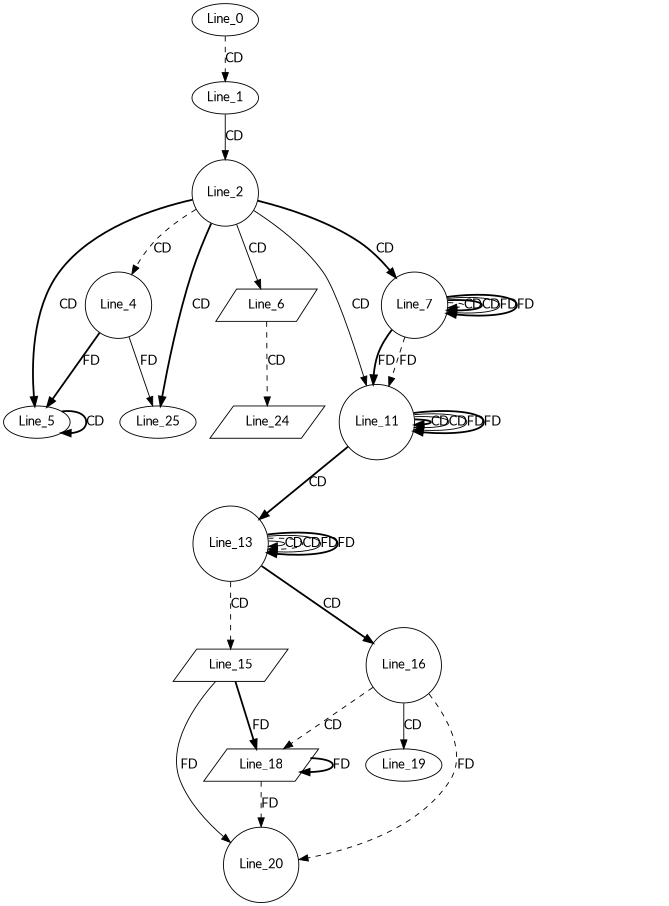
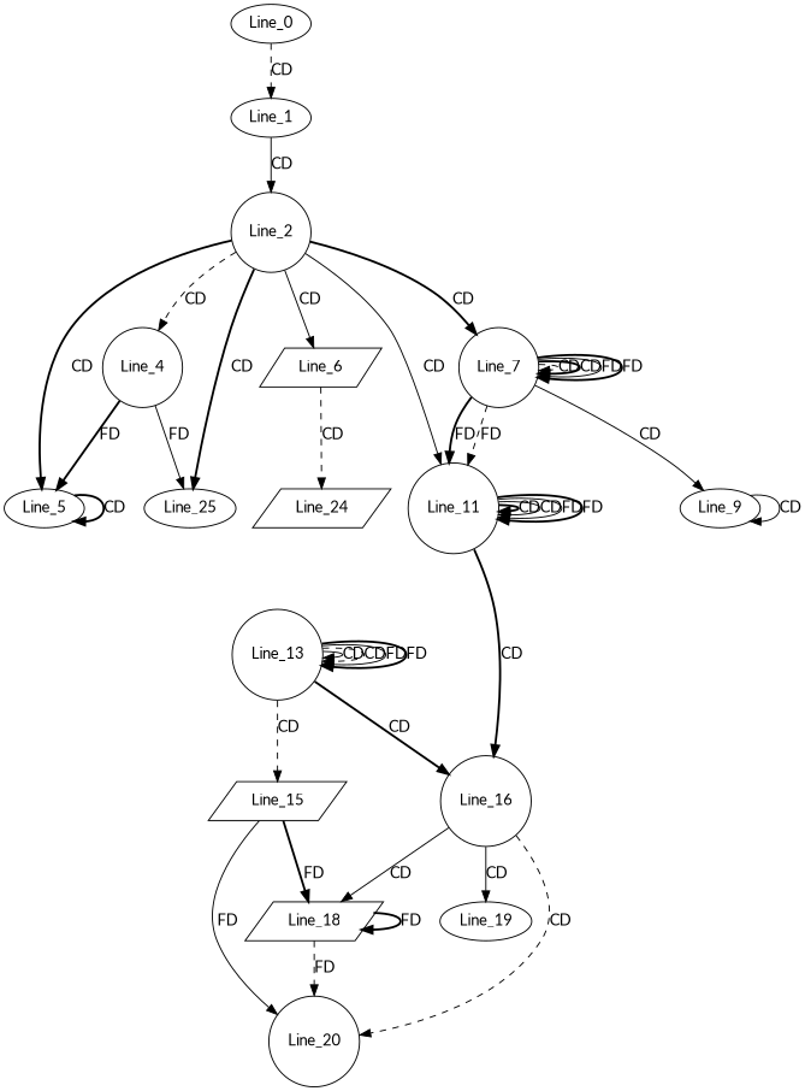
  digraph {
    fontname=Lato
    node [fontname=Lato shape=circle]
    edge [fontname=Lato style=bold]
    Line_0 [shape=ellipse]
    Line_1 [shape=ellipse]
    Line_2
    Line_4
    Line_5 [shape=ellipse]
    Line_6 [shape=parallelogram]
    Line_7
    Line_11
    Line_25 [shape=ellipse]
    Line_24 [shape=parallelogram]
+   Line_9 [shape=ellipse]
    Line_13
    Line_15 [shape=parallelogram]
    Line_16
    Line_18 [shape=parallelogram]
    Line_20
    Line_19 [shape=ellipse]
    Line_0 -> Line_1 [label=CD style=dashed]
    Line_1 -> Line_2 [label=CD style=solid]
    Line_2 -> Line_4 [label=CD style=dashed]
    Line_2 -> Line_5 [label=CD]
    Line_2 -> Line_6 [label=CD style=solid]
    Line_2 -> Line_7 [label=CD]
    Line_2 -> Line_11 [label=CD style=solid]
    Line_2 -> Line_25 [label=CD]
    Line_4 -> Line_5 [label=FD]
    Line_4 -> Line_25 [label=FD style=solid]
    Line_5 -> Line_5 [label=CD]
    Line_6 -> Line_24 [label=CD style=dashed]
    Line_7 -> Line_7 [label=CD style=dashed]
    Line_7 -> Line_7 [label=CD]
    Line_7 -> Line_7 [label=FD style=solid]
    Line_7 -> Line_7 [label=FD]
    Line_7 -> Line_11 [label=FD]
    Line_7 -> Line_11 [label=FD style=dashed]
+   Line_7 -> Line_9 [label=CD style=solid]
    Line_11 -> Line_11 [label=CD]
    Line_11 -> Line_11 [label=CD style=solid]
    Line_11 -> Line_11 [label=FD style=solid]
    Line_11 -> Line_11 [label=FD]
-   Line_11 -> Line_13 [label=CD]
+   Line_11 -> Line_16 [label=CD]
+   Line_9 -> Line_9 [label=CD style=solid]
    Line_13 -> Line_13 [label=CD style=solid]
    Line_13 -> Line_13 [label=CD style=dashed]
    Line_13 -> Line_13 [label=FD style=solid]
    Line_13 -> Line_13 [label=FD]
    Line_13 -> Line_15 [label=CD style=dashed]
    Line_13 -> Line_16 [label=CD]
    Line_15 -> Line_18 [label=FD]
    Line_15 -> Line_20 [label=FD style=solid]
-   Line_16 -> Line_18 [label=CD style=dashed]
-   Line_16 -> Line_20 [label=FD style=dashed]
+   Line_16 -> Line_18 [label=CD style=solid]
+   Line_16 -> Line_20 [label=CD style=dashed]
    Line_16 -> Line_19 [label=CD style=solid]
    Line_18 -> Line_18 [label=FD]
    Line_18 -> Line_20 [label=FD style=dashed]
  }
